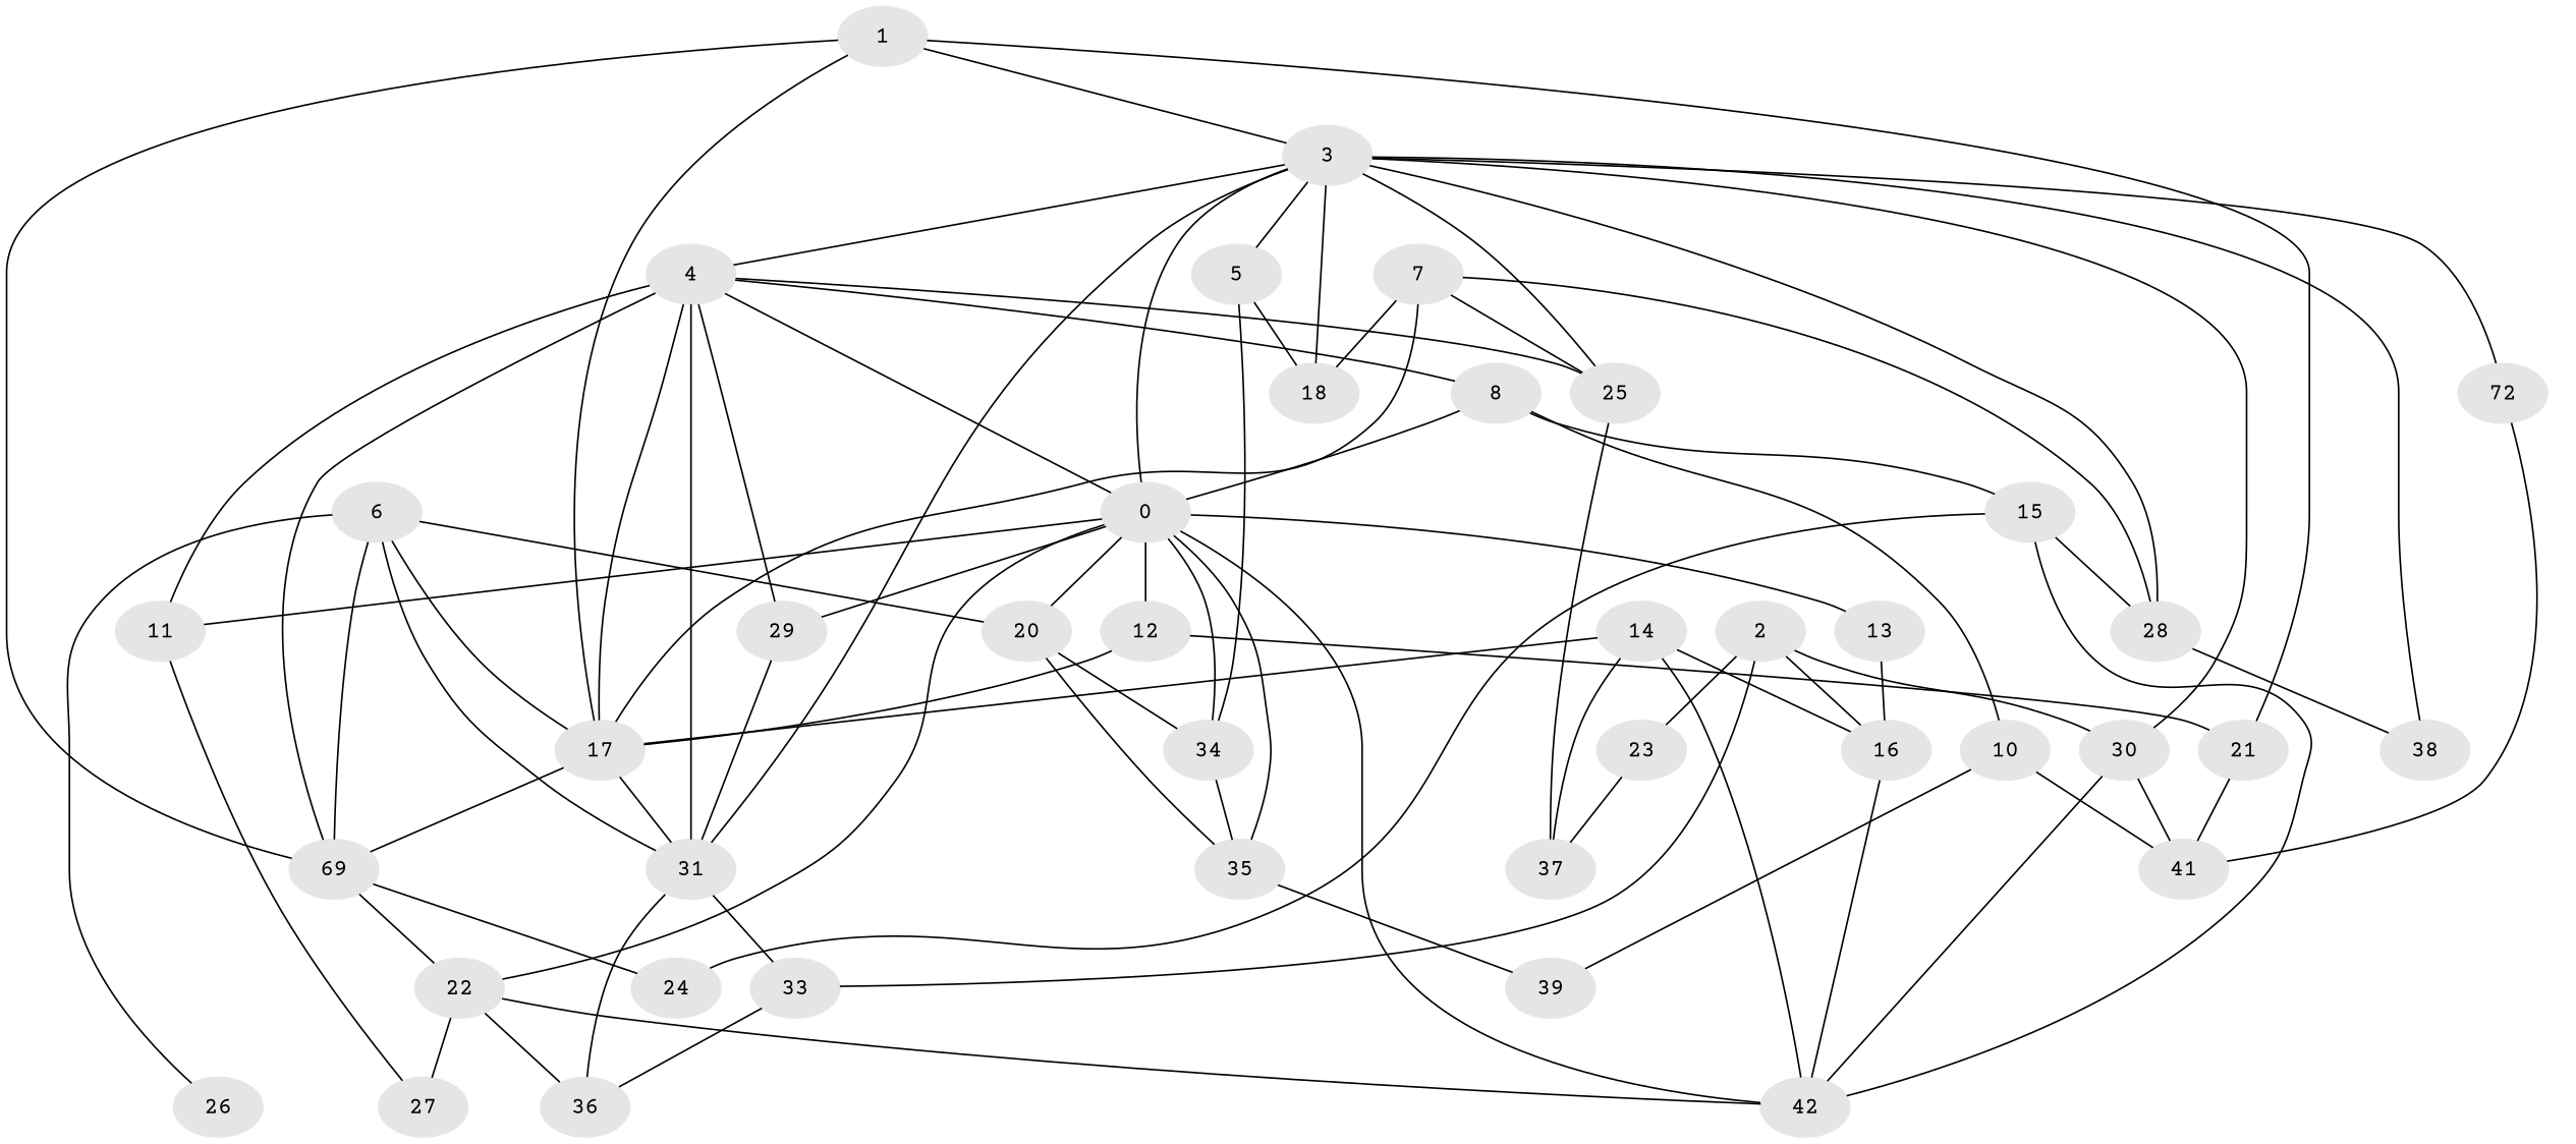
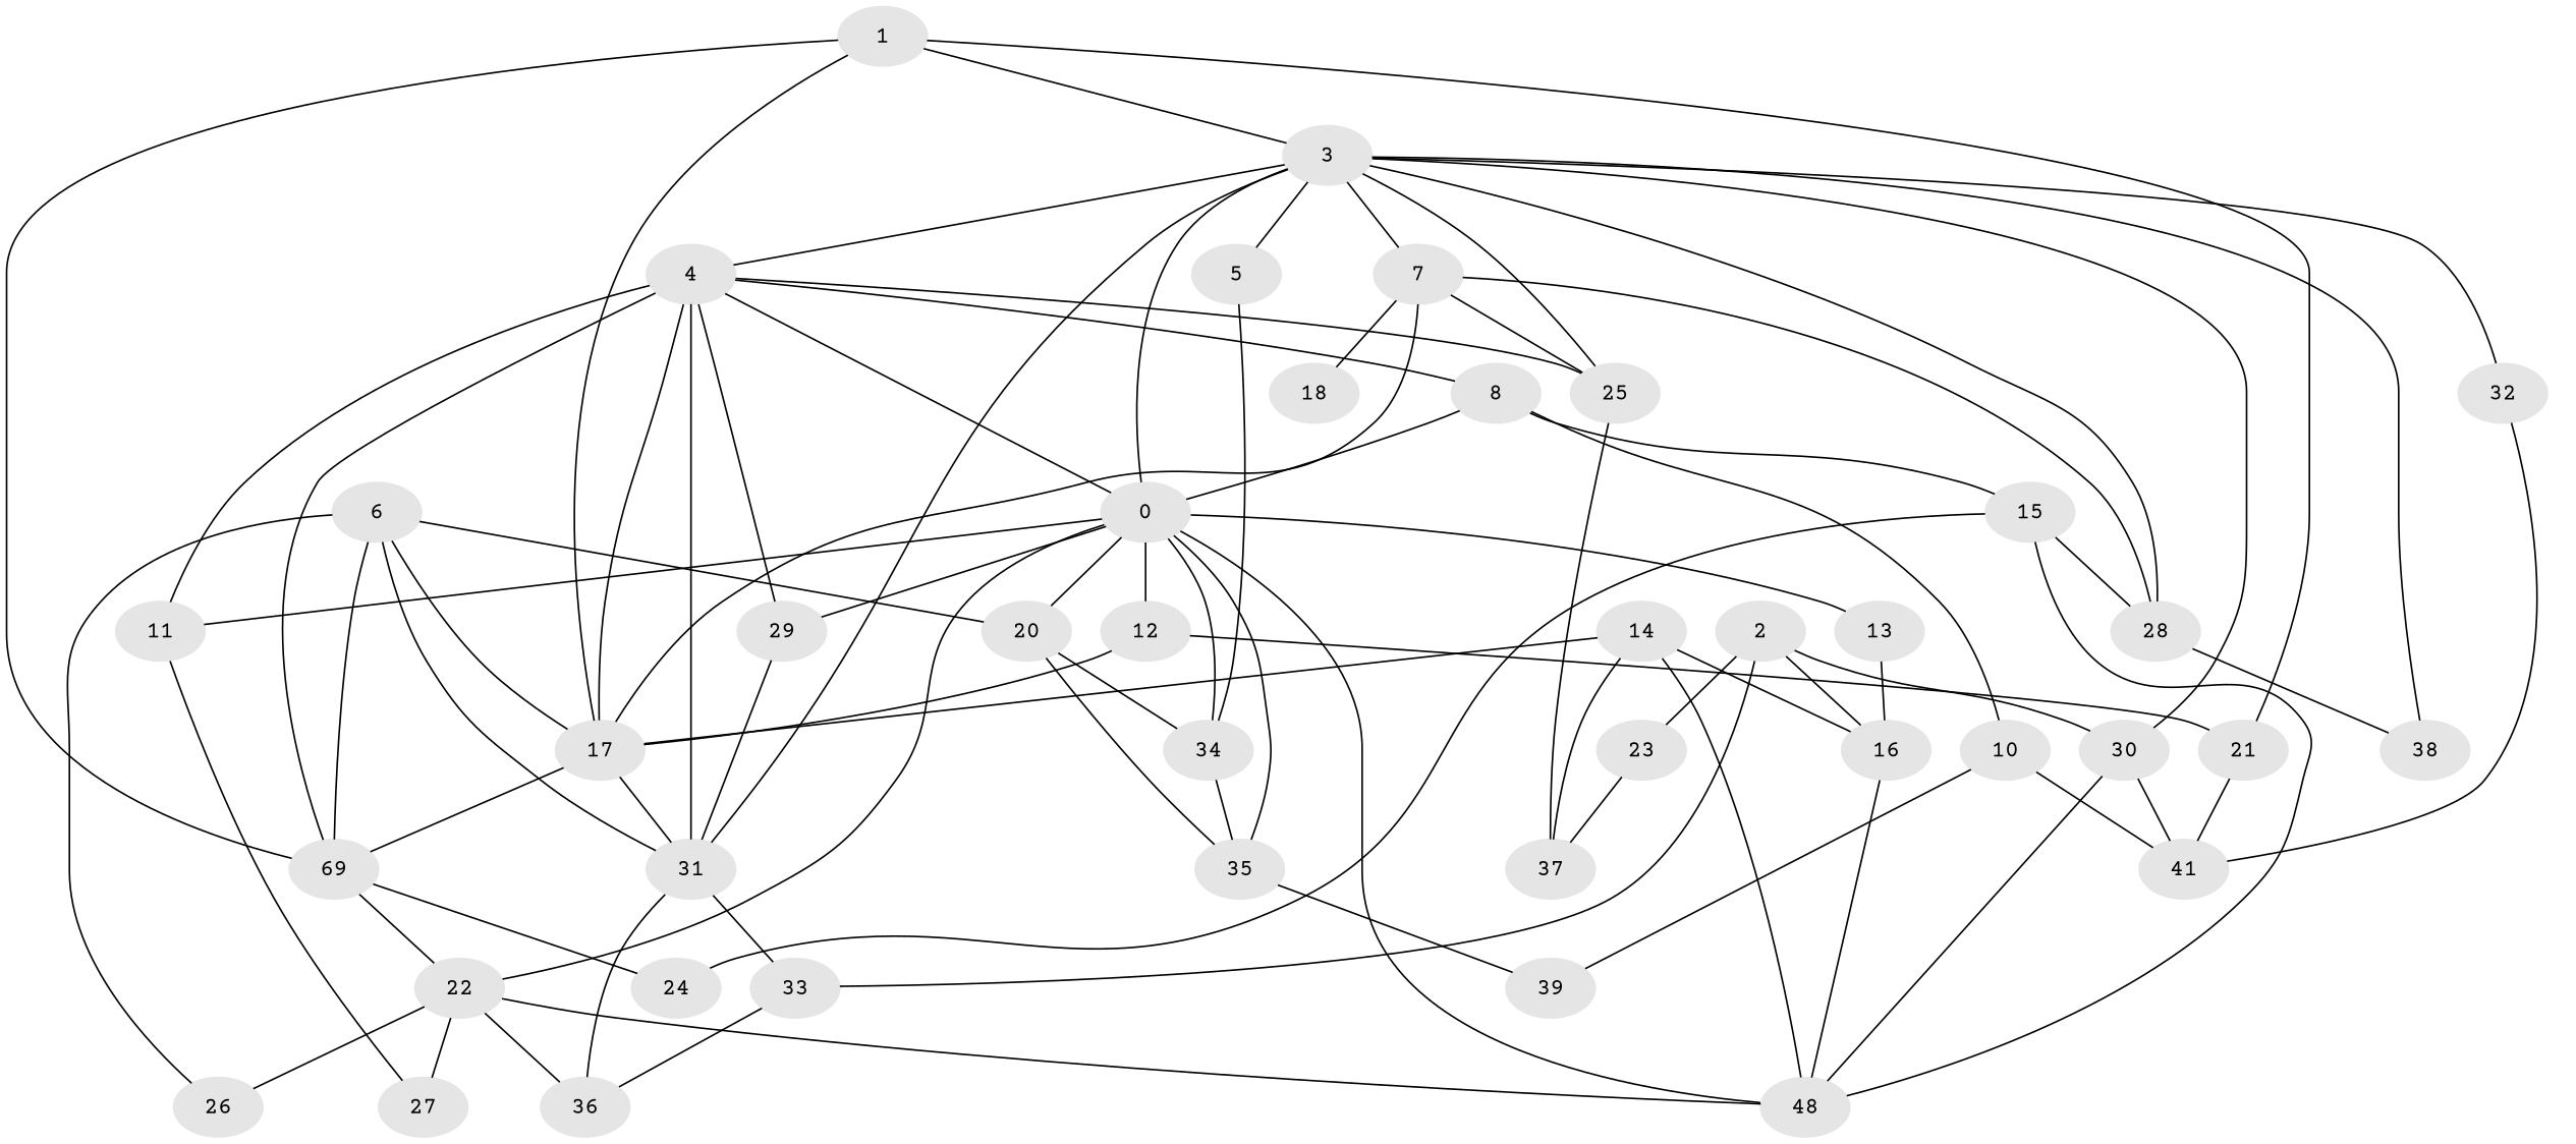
  graph {
    fontname="Courier Prime"
    node [color=gray90 fontname="Courier Prime" style=filled]
    edge [fontname="Courier Prime" weight=1.0]
    1
    3
    17
    n4 [label=69]
    21
    30
    4
    5
    7
    n10 [label=0]
    25
    28
    31
-   32 [label=72]
+   32
    38
    22
    24
    41
    2
    16
    23
    33
-   42
+   42 [label=48]
    37
    36
    8
    11
    29
    18
    34
    20
    12
    13
    35
    10
    15
    27
    6
    26
    39
    14
    1 -- 3
    1 -- 17
    1 -- n4
    1 -- 21
    3 -- 30
    3 -- 4
    3 -- 5
-   3 -- 18 [weight=2.0]
+   3 -- 7 [weight=2.0]
    3 -- n10 [weight=2.0]
    3 -- 25
    3 -- 28
    3 -- 31
    3 -- 32
    3 -- 38
    17 -- n4
    17 -- 31 [weight=2.0]
    n4 -- 22
    n4 -- 24
    21 -- 41
    30 -- 41
    30 -- 42
    4 -- 17 [weight=2.0]
    4 -- n4
    4 -- n10
    4 -- 25
    4 -- 31
    4 -- 8
    4 -- 11 [weight=3.0]
    4 -- 29 [weight=2.0]
-   5 -- 18
    5 -- 34
    7 -- 17
    7 -- 25
    7 -- 28
    7 -- 18
    n10 -- 22
    n10 -- 42
    n10 -- 11
    n10 -- 29
    n10 -- 34
    n10 -- 20
    n10 -- 12
    n10 -- 13
    n10 -- 35
    25 -- 37
    28 -- 38
    31 -- 33
    31 -- 36
    32 -- 41
    22 -- 42
    22 -- 36
    22 -- 27
+   22 -- 26
    2 -- 30
    2 -- 16
    2 -- 23
    2 -- 33
    16 -- 42
    23 -- 37
    33 -- 36
    8 -- n10
    8 -- 10
    8 -- 15
    11 -- 27
    29 -- 31 [weight=2.0]
    34 -- 35
    20 -- 34
    20 -- 35
    12 -- 17 [weight=2.0]
    12 -- 21
    13 -- 16
    35 -- 39
    10 -- 41
    10 -- 39
    15 -- 28
    15 -- 24
    15 -- 42
    6 -- 17
    6 -- n4
    6 -- 31
    6 -- 20
    6 -- 26
    14 -- 17
    14 -- 16
    14 -- 42
    14 -- 37
  }
